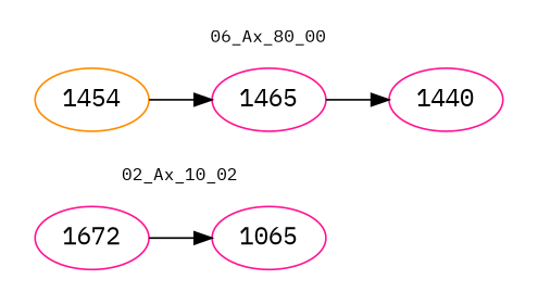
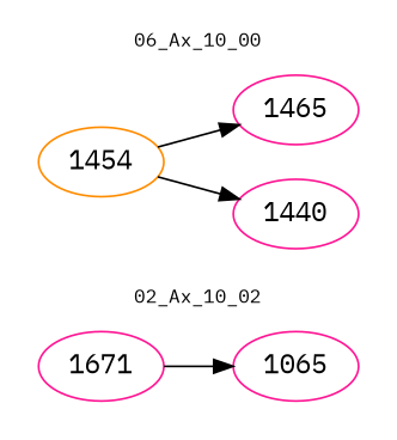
  digraph {
    fontname="IBM Plex Mono"
    rankdir=LR
    node [color=deeppink fontname="IBM Plex Mono"]
    edge [color=black fontname="IBM Plex Mono"]
-   n1 [label=1672]
+   n1 [label=1671]
    n2 [label=1065]
    n3 [color=darkorange label=1454]
    n4 [label=1440]
    n5 [label=1465]
    subgraph cluster_1 {
      color=white
      fontsize=10
      label="02_Ax_10_02"
      n1
      n2
    }
    subgraph cluster_2 {
      color=white
      fontsize=10
-     label="06_Ax_80_00"
+     label="06_Ax_10_00"
      n3
      n4
      n5
    }
    n1 -> n2
-   n5 -> n4
+   n3 -> n4
    n3 -> n5
  }
